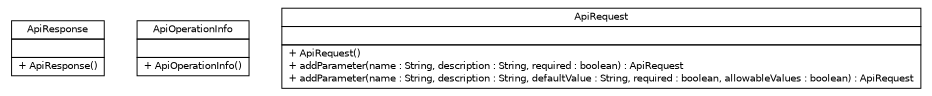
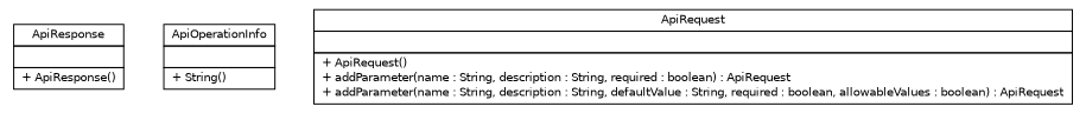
  digraph {
    nodesep=0.25
    ranksep=0.5
    node [fontcolor=black fontname=Helvetica fontsize=10.0 shape=plaintext]
    n1 [label=<<table title="cn.home1.oss.lib.swagger.model.ApiResponse" border="0" cellborder="1" cellspacing="0" cellpadding="2" port="p" href="./ApiResponse.html"> 		<tr><td><table border="0" cellspacing="0" cellpadding="1"> <tr><td align="center" balign="center"> ApiResponse </td></tr> 		</table></td></tr> 		<tr><td><table border="0" cellspacing="0" cellpadding="1"> <tr><td align="left" balign="left">  </td></tr> 		</table></td></tr> 		<tr><td><table border="0" cellspacing="0" cellpadding="1"> <tr><td align="left" balign="left"> + ApiResponse() </td></tr> 		</table></td></tr> 		</table>>]
-   n2 [label=<<table title="cn.home1.oss.lib.swagger.model.ApiOperationInfo" border="0" cellborder="1" cellspacing="0" cellpadding="2" port="p" href="./ApiOperationInfo.html"> 		<tr><td><table border="0" cellspacing="0" cellpadding="1"> <tr><td align="center" balign="center"> ApiOperationInfo </td></tr> 		</table></td></tr> 		<tr><td><table border="0" cellspacing="0" cellpadding="1"> <tr><td align="left" balign="left">  </td></tr> 		</table></td></tr> 		<tr><td><table border="0" cellspacing="0" cellpadding="1"> <tr><td align="left" balign="left"> + ApiOperationInfo() </td></tr> 		</table></td></tr> 		</table>>]
+   n2 [label=<<table title="cn.home1.oss.lib.swagger.model.ApiOperationInfo" border="0" cellborder="1" cellspacing="0" cellpadding="2" port="p" href="./ApiOperationInfo.html"> 		<tr><td><table border="0" cellspacing="0" cellpadding="1"> <tr><td align="center" balign="center"> ApiOperationInfo </td></tr> 		</table></td></tr> 		<tr><td><table border="0" cellspacing="0" cellpadding="1"> <tr><td align="left" balign="left">  </td></tr> 		</table></td></tr> 		<tr><td><table border="0" cellspacing="0" cellpadding="1"> <tr><td align="left" balign="left"> + String() </td></tr> 		</table></td></tr> 		</table>>]
    n3 [label=<<table title="cn.home1.oss.lib.swagger.model.ApiRequest" border="0" cellborder="1" cellspacing="0" cellpadding="2" port="p" href="./ApiRequest.html"> 		<tr><td><table border="0" cellspacing="0" cellpadding="1"> <tr><td align="center" balign="center"> ApiRequest </td></tr> 		</table></td></tr> 		<tr><td><table border="0" cellspacing="0" cellpadding="1"> <tr><td align="left" balign="left">  </td></tr> 		</table></td></tr> 		<tr><td><table border="0" cellspacing="0" cellpadding="1"> <tr><td align="left" balign="left"> + ApiRequest() </td></tr> <tr><td align="left" balign="left"> + addParameter(name : String, description : String, required : boolean) : ApiRequest </td></tr> <tr><td align="left" balign="left"> + addParameter(name : String, description : String, defaultValue : String, required : boolean, allowableValues : boolean) : ApiRequest </td></tr> 		</table></td></tr> 		</table>>]
  }
